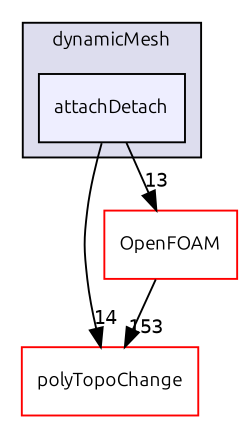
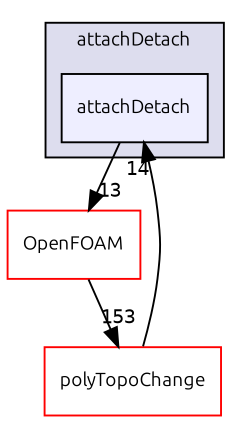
  digraph {
    compound=true
    fontname=Ubuntu
    node [fontname=Ubuntu fontsize=10 shape=box color=red]
    edge [fontname=Ubuntu labeldistance=1.5 labelfontname=Helvetica labelfontsize=10]
    n1 [fillcolor="#eeeeff" label=attachDetach pencolor=black style=filled color=""]
    n2 [label=polyTopoChange]
    n3 [label=OpenFOAM]
    subgraph cluster_1 {
      bgcolor="#ddddee"
      fontsize=10
-     label=dynamicMesh
+     label=attachDetach
      pencolor=black
      n1
    }
-   n1 -> n2 [headlabel=14]
+   n2 -> n1 [headlabel=14]
    n1 -> n3 [headlabel=13]
    n3 -> n2 [headlabel=153]
  }
